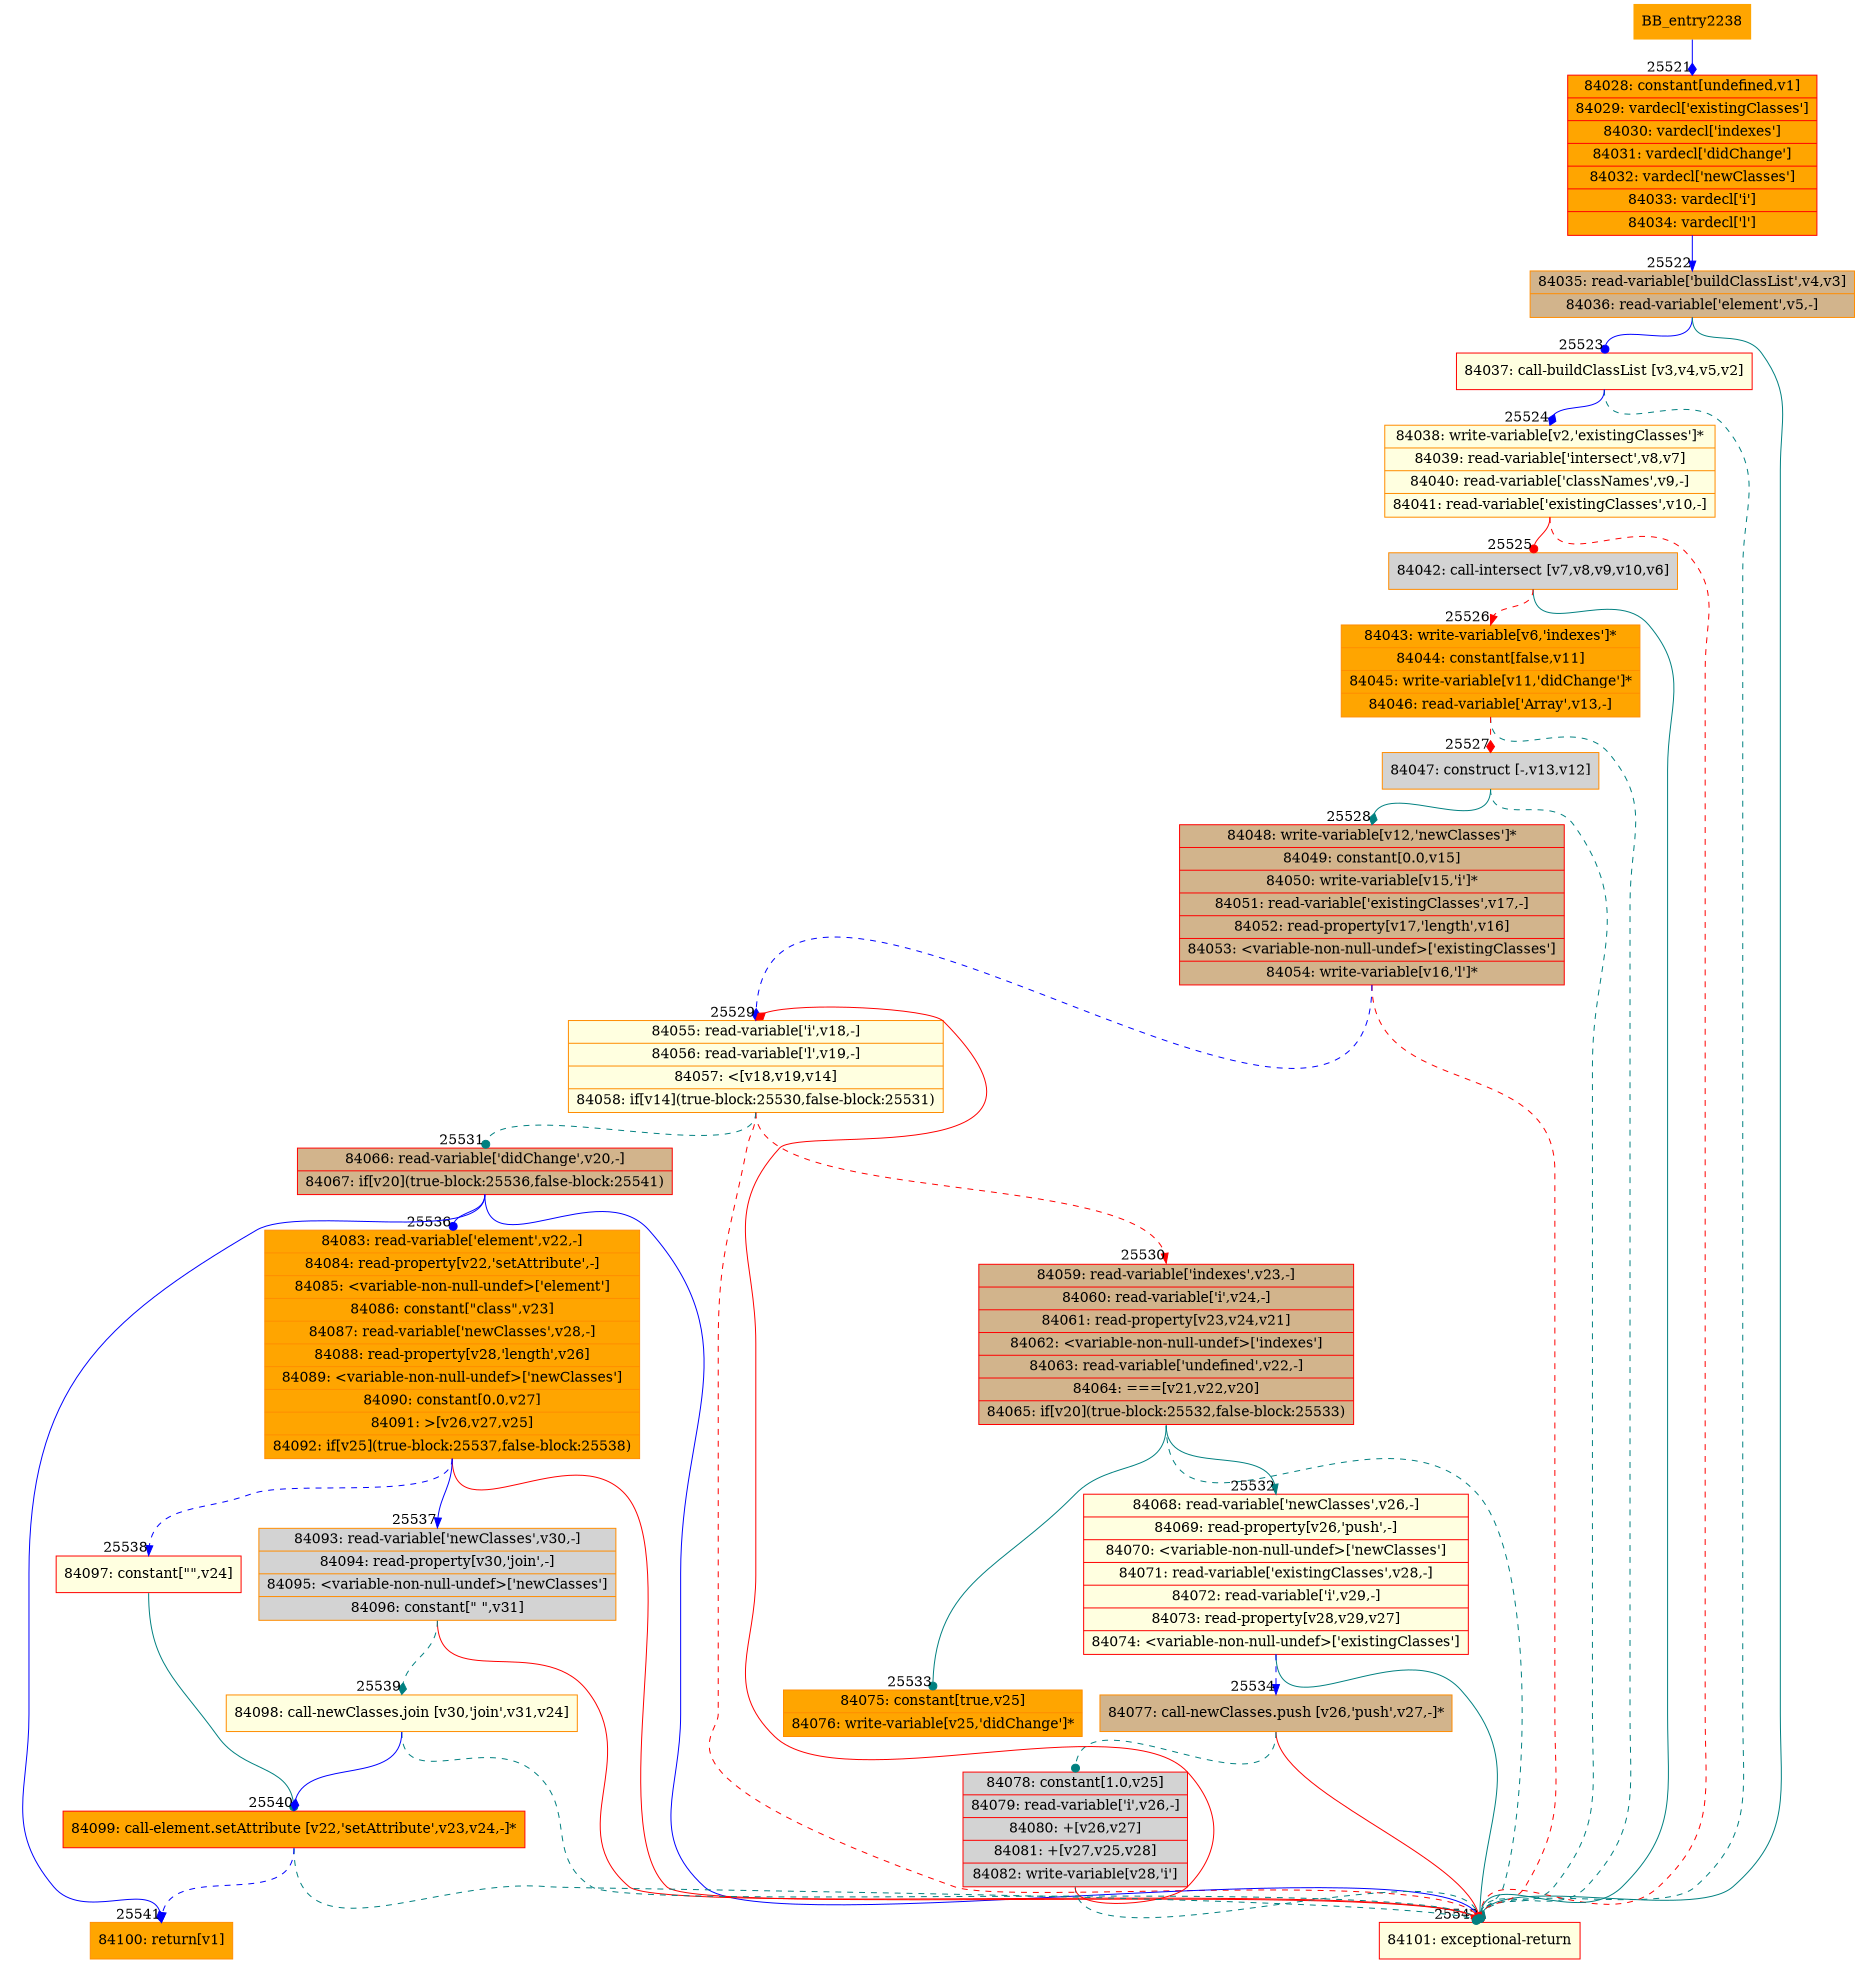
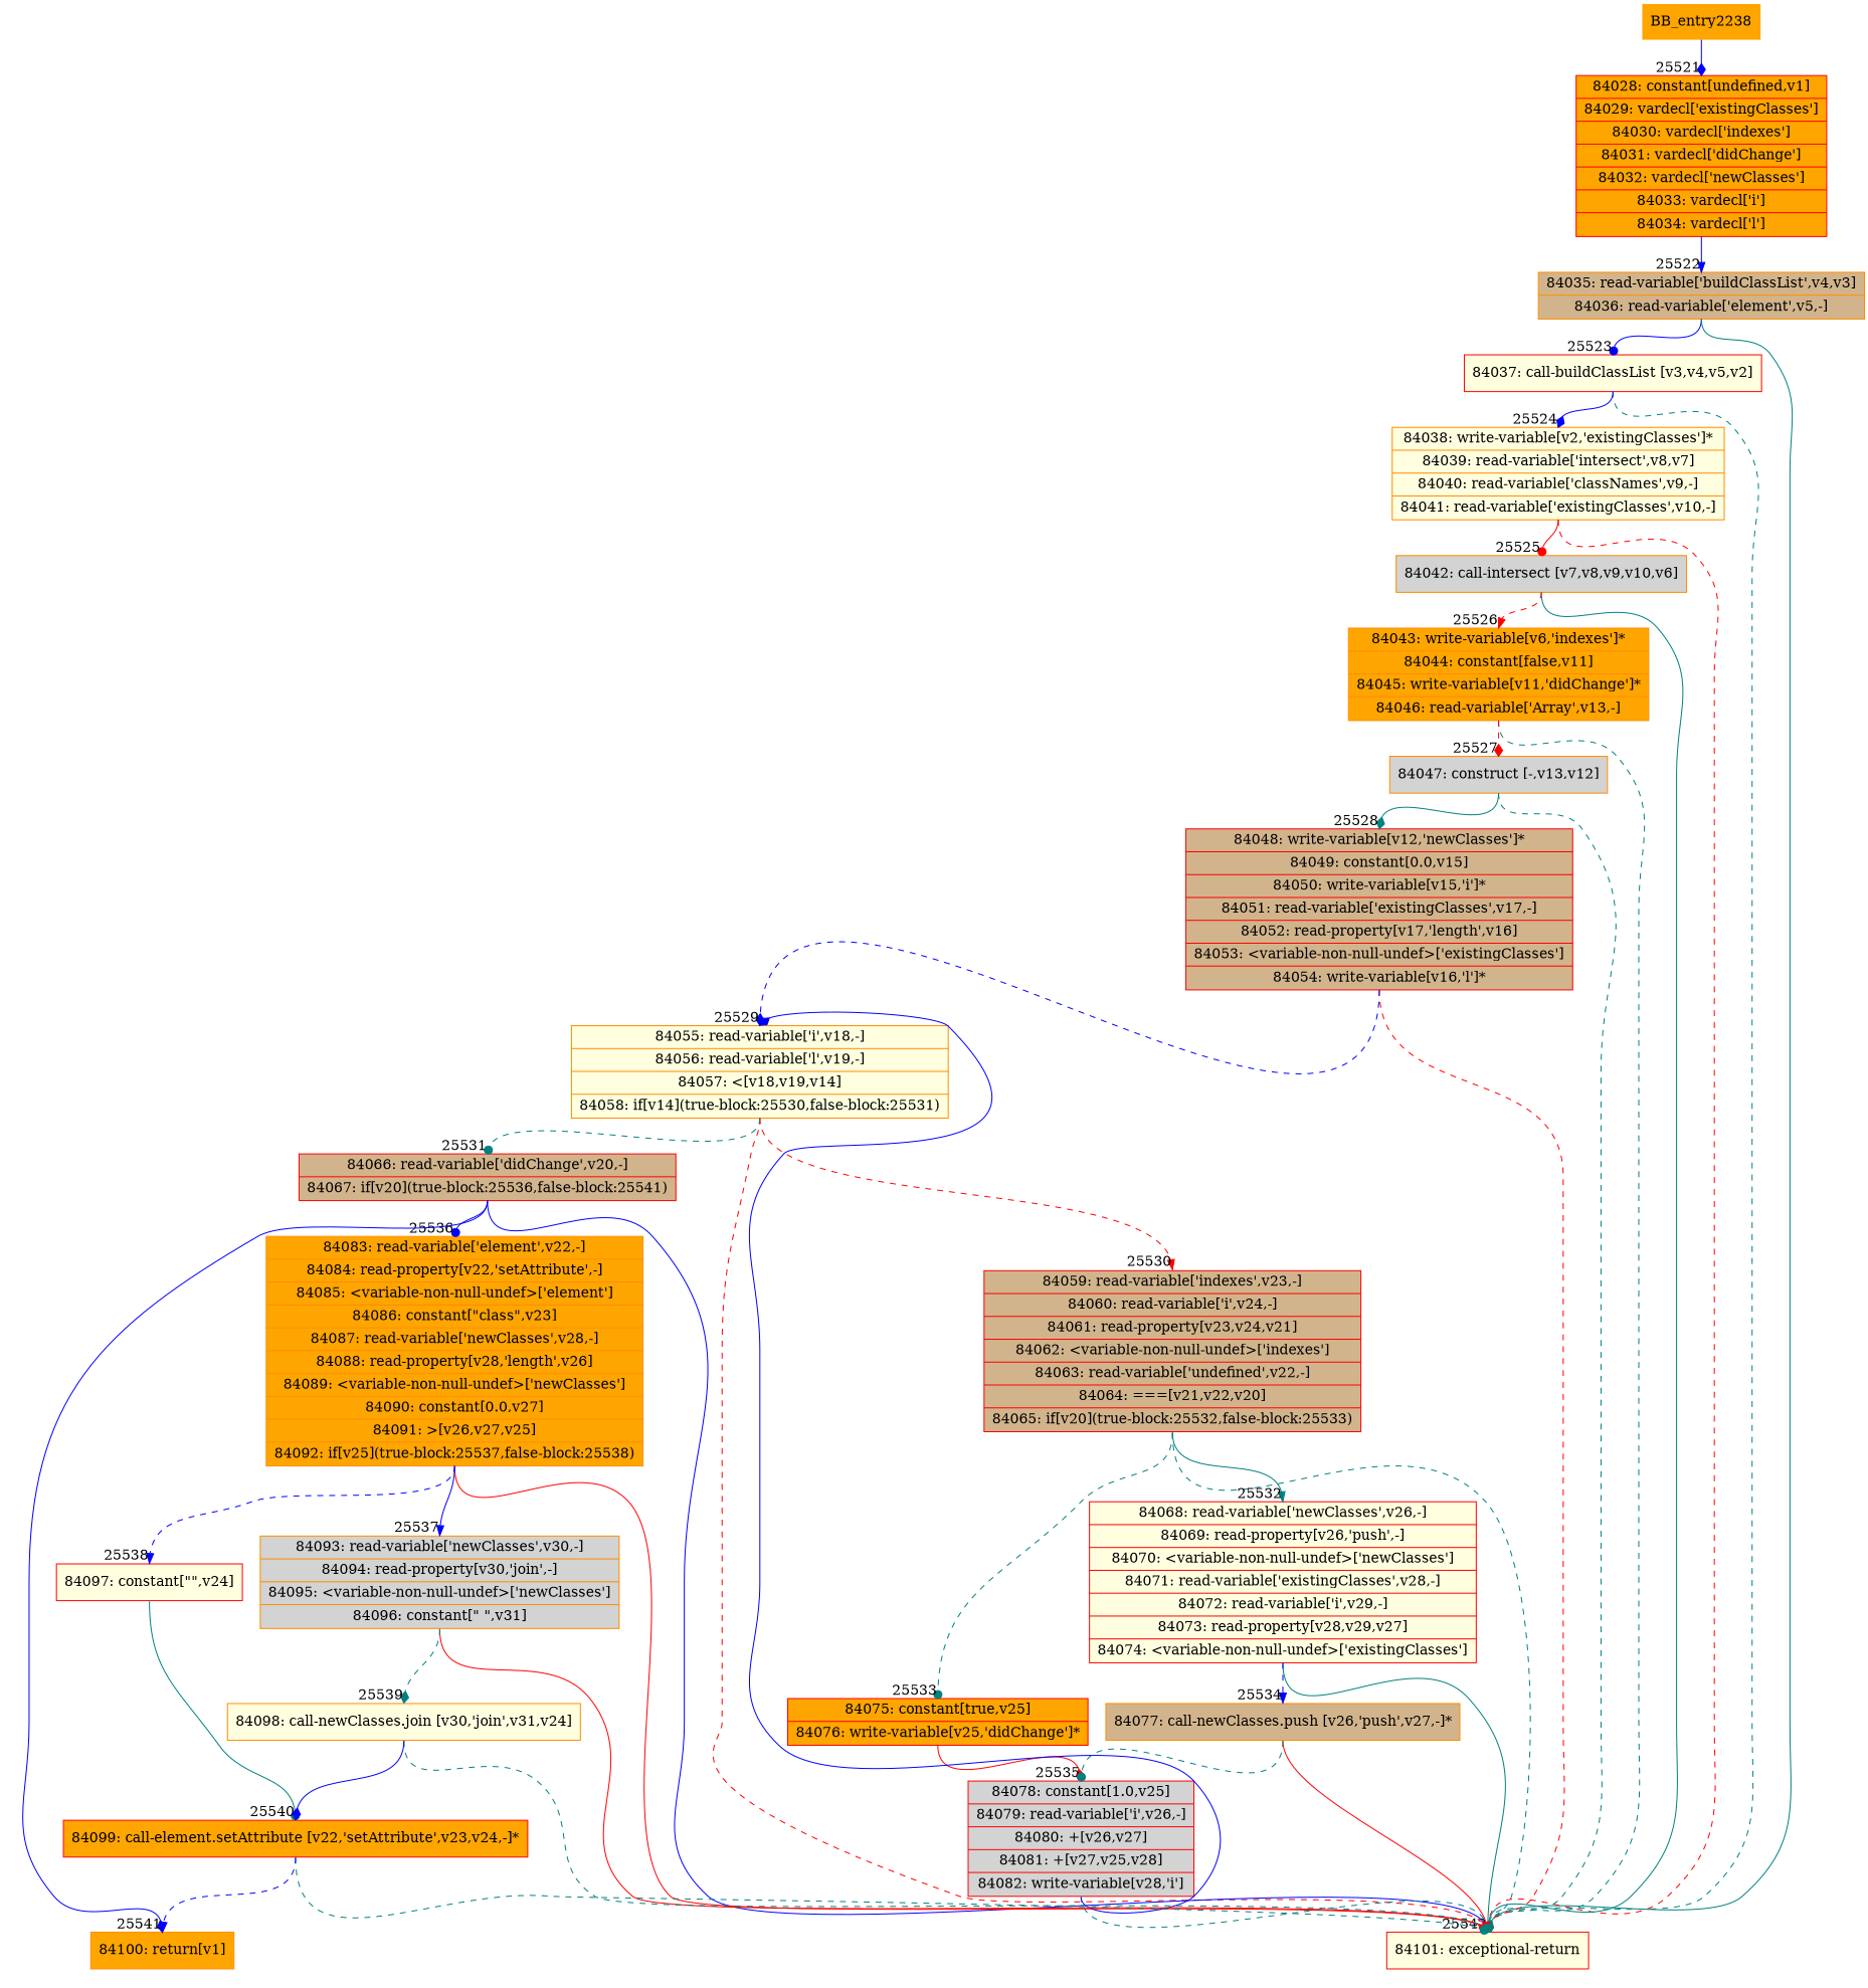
  digraph {
    rankdir=TD
    node [color=darkorange fillcolor=orange shape=record style=filled]
    edge [arrowhead=dot color=teal headport=n style=solid tailport=s]
    BB_entry2238 [color=red shape=none]
    n2 [color=red label="{84028: constant[undefined,v1]|84029: vardecl['existingClasses']|84030: vardecl['indexes']|84031: vardecl['didChange']|84032: vardecl['newClasses']|84033: vardecl['i']|84034: vardecl['l']}"]
    n3 [fillcolor=tan label="{84035: read-variable['buildClassList',v4,v3]|84036: read-variable['element',v5,-]}"]
    n4 [color=red fillcolor=lightyellow label="{84037: call-buildClassList [v3,v4,v5,v2]}"]
    n5 [color=red fillcolor=lightyellow label="{84101: exceptional-return}"]
    n6 [fillcolor=lightyellow label="{84038: write-variable[v2,'existingClasses']*|84039: read-variable['intersect',v8,v7]|84040: read-variable['classNames',v9,-]|84041: read-variable['existingClasses',v10,-]}"]
    n7 [fillcolor=lightgrey label="{84042: call-intersect [v7,v8,v9,v10,v6]}"]
    n8 [label="{84043: write-variable[v6,'indexes']*|84044: constant[false,v11]|84045: write-variable[v11,'didChange']*|84046: read-variable['Array',v13,-]}"]
    n9 [fillcolor=lightgrey label="{84047: construct [-,v13,v12]}"]
    n10 [color=red fillcolor=tan label="{84048: write-variable[v12,'newClasses']*|84049: constant[0.0,v15]|84050: write-variable[v15,'i']*|84051: read-variable['existingClasses',v17,-]|84052: read-property[v17,'length',v16]|84053: \<variable-non-null-undef\>['existingClasses']|84054: write-variable[v16,'l']*}"]
    n11 [fillcolor=lightyellow label="{84055: read-variable['i',v18,-]|84056: read-variable['l',v19,-]|84057: \<[v18,v19,v14]|84058: if[v14](true-block:25530,false-block:25531)}"]
    n12 [color=red fillcolor=tan label="{84059: read-variable['indexes',v23,-]|84060: read-variable['i',v24,-]|84061: read-property[v23,v24,v21]|84062: \<variable-non-null-undef\>['indexes']|84063: read-variable['undefined',v22,-]|84064: ===[v21,v22,v20]|84065: if[v20](true-block:25532,false-block:25533)}"]
    n13 [color=red fillcolor=tan label="{84066: read-variable['didChange',v20,-]|84067: if[v20](true-block:25536,false-block:25541)}"]
    n14 [color=red fillcolor=lightyellow label="{84068: read-variable['newClasses',v26,-]|84069: read-property[v26,'push',-]|84070: \<variable-non-null-undef\>['newClasses']|84071: read-variable['existingClasses',v28,-]|84072: read-variable['i',v29,-]|84073: read-property[v28,v29,v27]|84074: \<variable-non-null-undef\>['existingClasses']}"]
-   n15 [label="{84075: constant[true,v25]|84076: write-variable[v25,'didChange']*}"]
+   n15 [color=red label="{84075: constant[true,v25]|84076: write-variable[v25,'didChange']*}"]
    n16 [label="{84083: read-variable['element',v22,-]|84084: read-property[v22,'setAttribute',-]|84085: \<variable-non-null-undef\>['element']|84086: constant[\"class\",v23]|84087: read-variable['newClasses',v28,-]|84088: read-property[v28,'length',v26]|84089: \<variable-non-null-undef\>['newClasses']|84090: constant[0.0,v27]|84091: \>[v26,v27,v25]|84092: if[v25](true-block:25537,false-block:25538)}"]
    n17 [label="{84100: return[v1]}"]
    n18 [fillcolor=tan label="{84077: call-newClasses.push [v26,'push',v27,-]*}"]
    n19 [color=red fillcolor=lightgrey label="{84078: constant[1.0,v25]|84079: read-variable['i',v26,-]|84080: +[v26,v27]|84081: +[v27,v25,v28]|84082: write-variable[v28,'i']}"]
    n20 [fillcolor=lightgrey label="{84093: read-variable['newClasses',v30,-]|84094: read-property[v30,'join',-]|84095: \<variable-non-null-undef\>['newClasses']|84096: constant[\" \",v31]}"]
    n21 [color=red fillcolor=lightyellow label="{84097: constant[\"\",v24]}"]
    n22 [fillcolor=lightyellow label="{84098: call-newClasses.join [v30,'join',v31,v24]}"]
    n23 [color=red label="{84099: call-element.setAttribute [v22,'setAttribute',v23,v24,-]*}"]
    BB_entry2238 -> n2 [arrowhead=diamond color=blue headlabel="    25521"]
    n2 -> n3 [arrowhead=normal color=blue headlabel="      25522"]
    n3 -> n4 [color=blue headlabel="      25523"]
    n3 -> n5 [arrowhead=diamond headlabel="      25542"]
    n4 -> n5 [arrowhead=diamond style=dashed]
    n4 -> n6 [arrowhead=diamond color=blue headlabel="      25524"]
    n6 -> n5 [color=red style=dashed]
    n6 -> n7 [color=red headlabel="      25525"]
    n7 -> n5 [arrowhead=diamond]
    n7 -> n8 [arrowhead=normal color=red headlabel="      25526" style=dashed]
    n8 -> n5 [style=dashed]
    n8 -> n9 [arrowhead=diamond color=red headlabel="      25527" style=dashed]
    n9 -> n5 [style=dashed]
    n9 -> n10 [arrowhead=diamond headlabel="      25528"]
    n10 -> n5 [color=red style=dashed]
    n10 -> n11 [arrowhead=diamond color=blue headlabel="      25529" style=dashed]
    n11 -> n5 [color=red style=dashed]
    n11 -> n12 [arrowhead=normal color=red headlabel="      25530" style=dashed]
    n11 -> n13 [headlabel="      25531" style=dashed]
    n12 -> n5 [style=dashed]
    n12 -> n14 [arrowhead=normal headlabel="      25532"]
-   n12 -> n15 [headlabel="      25533"]
+   n12 -> n15 [headlabel="      25533" style=dashed]
    n13 -> n5 [color=blue]
    n13 -> n16 [color=blue headlabel="      25536"]
    n13 -> n17 [arrowhead=diamond color=blue headlabel="      25541"]
    n14 -> n5
    n14 -> n18 [arrowhead=normal color=blue headlabel="      25534" style=dashed]
+   n15 -> n19 [arrowhead=diamond color=red headlabel="      25535"]
    n16 -> n5 [color=red]
    n16 -> n20 [arrowhead=normal color=blue headlabel="      25537"]
    n16 -> n21 [arrowhead=normal color=blue headlabel="      25538" style=dashed]
    n18 -> n5 [arrowhead=normal color=red]
    n18 -> n19 [style=dashed]
    n19 -> n5 [style=dashed]
-   n19 -> n11 [arrowhead=diamond color=red]
+   n19 -> n11 [arrowhead=diamond color=blue]
    n20 -> n5 [arrowhead=diamond color=red]
    n20 -> n22 [arrowhead=diamond headlabel="      25539" style=dashed]
    n21 -> n23 [headlabel="      25540"]
    n22 -> n5 [style=dashed]
    n22 -> n23 [arrowhead=diamond color=blue]
    n23 -> n5 [style=dashed]
    n23 -> n17 [arrowhead=normal color=blue style=dashed]
  }
